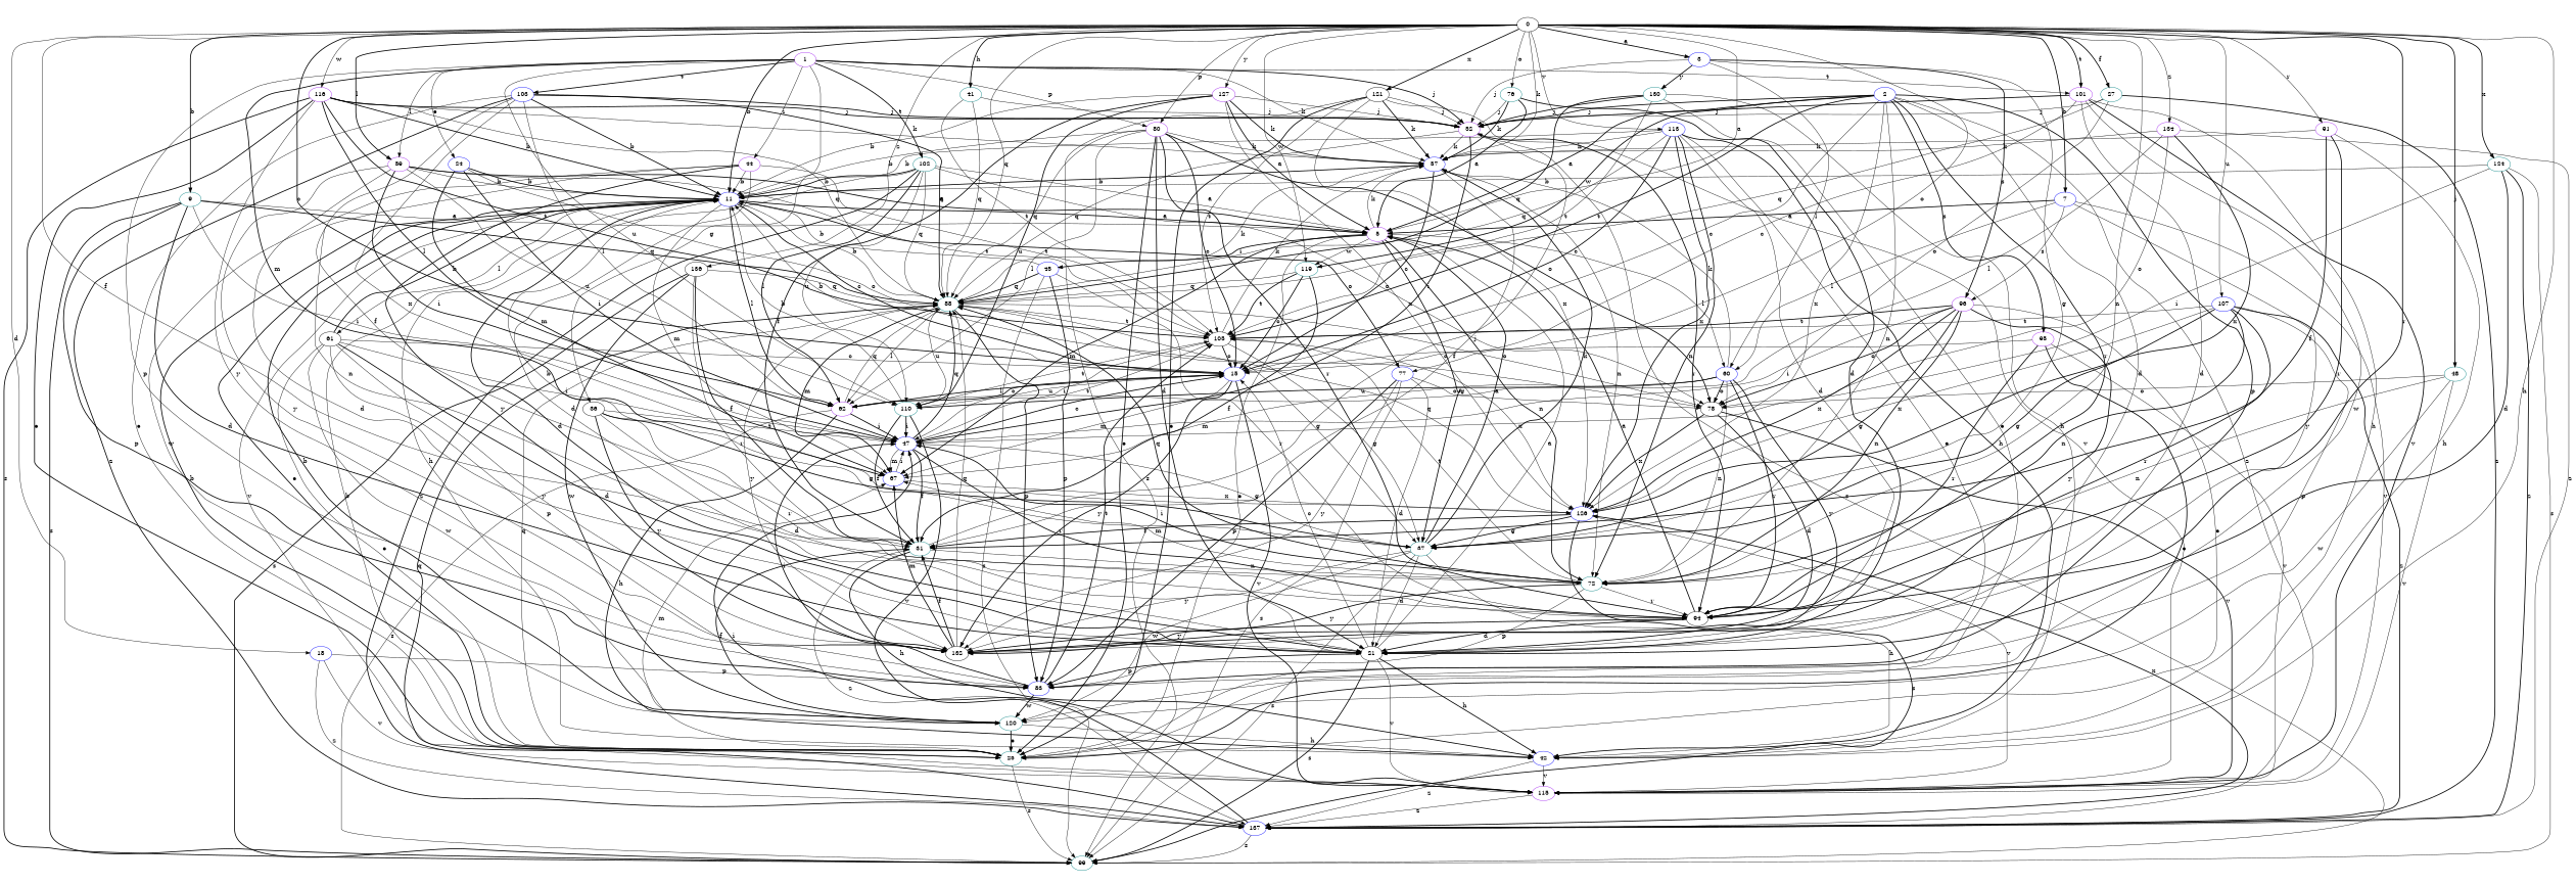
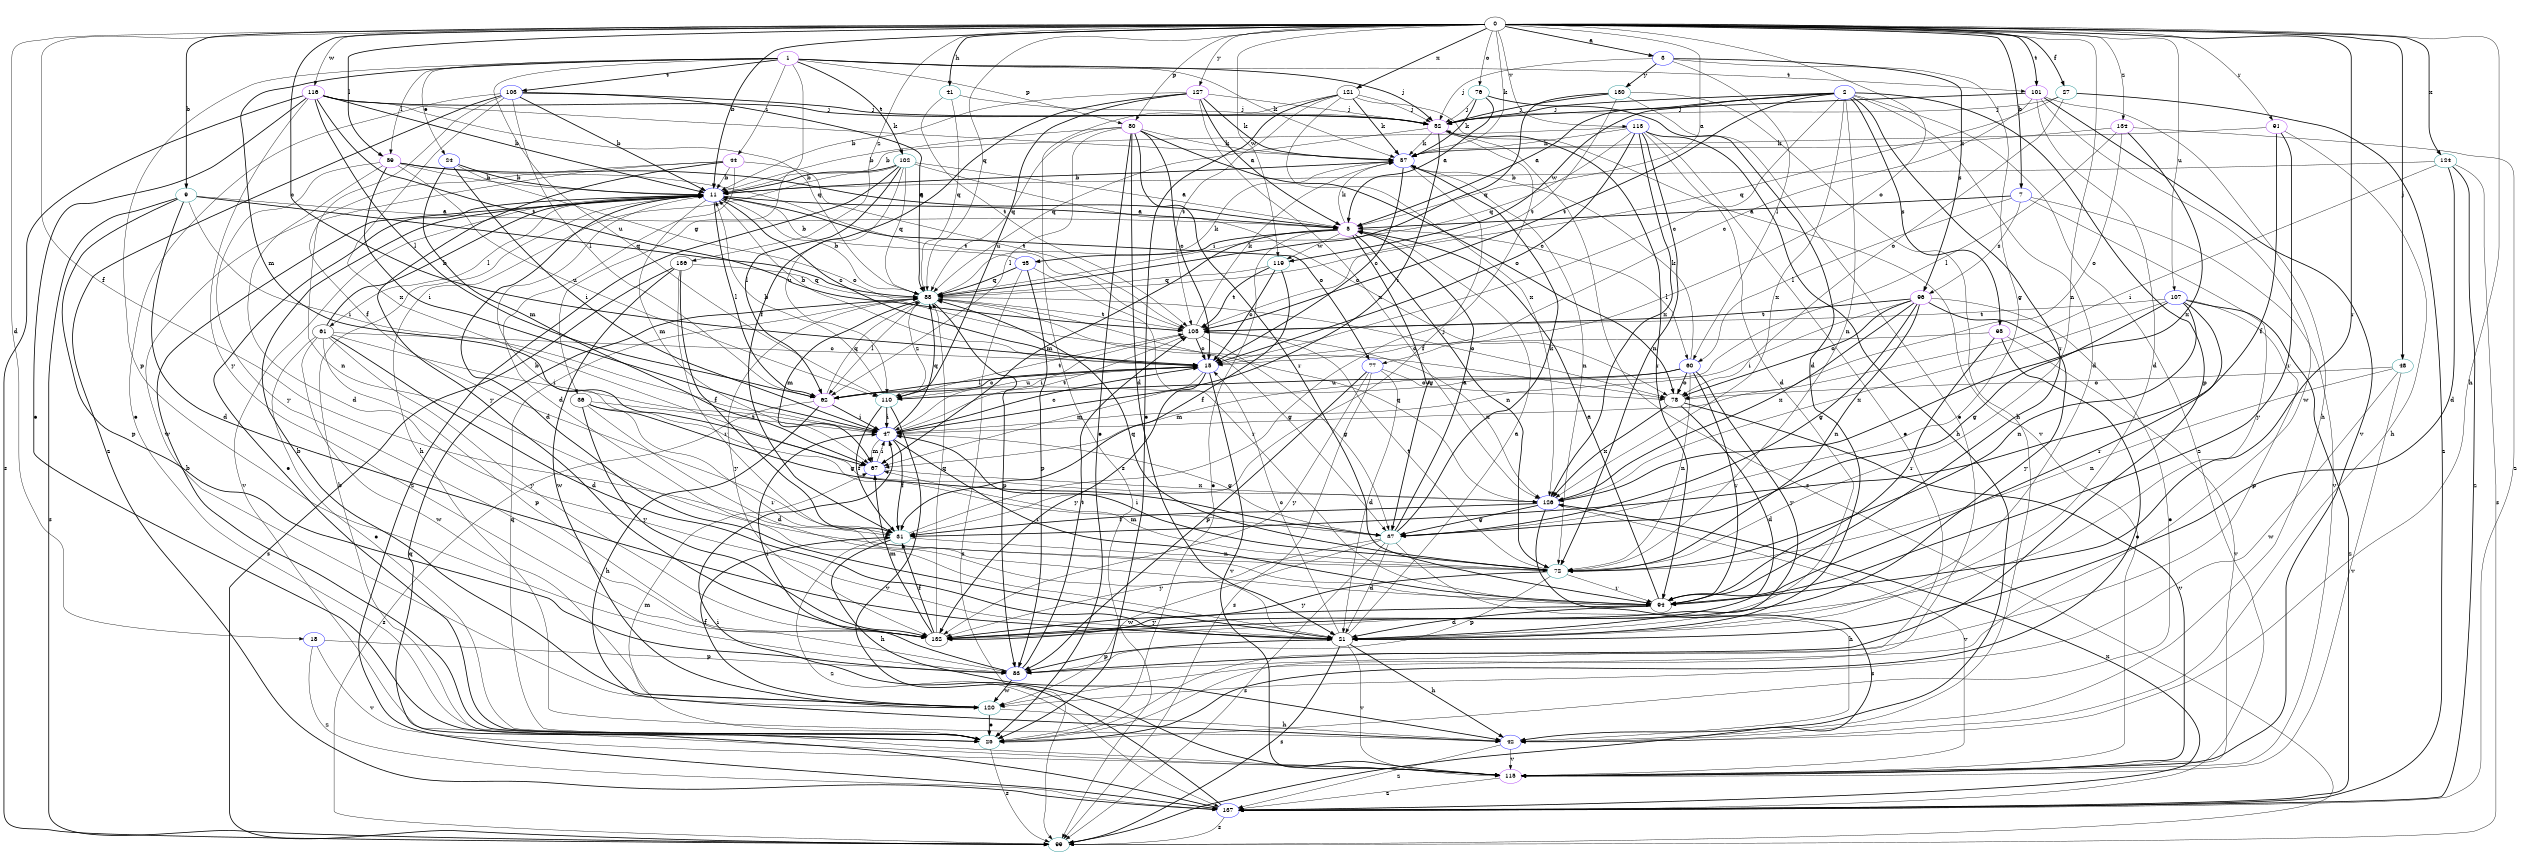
  strict digraph {
    node [color=blue]
    edge [style=solid]
    0 [color=black]
    3
    5 [color=purple]
    7
    9 [color=teal]
    11
    15
    18
    27 [color=teal]
    31 [color=teal]
    41 [color=teal]
    42
    48 [color=teal]
    57
    59 [color=purple]
    72 [color=teal]
    76 [color=teal]
    77
    80 [color=purple]
    88 [color=teal]
    91 [color=purple]
    94 [color=black]
    101 [color=purple]
    107
    113
    116 [color=purple]
    119 [color=teal]
    121 [color=black]
    124 [color=teal]
    127 [color=purple]
    134 [color=purple]
    136 [color=black]
    52 [color=purple]
    37 [color=teal]
    60
    96 [color=purple]
    130 [color=teal]
    67
    25 [color=teal]
    45
    115 [color=purple]
    132 [color=black]
    83
    21 [color=black]
    47
    99 [color=teal]
    61 [color=black]
    62 [color=purple]
    110 [color=teal]
    137
    78 [color=black]
    105 [color=black]
    120 [color=teal]
    126
    1 [color=purple]
    24
    36 [color=black]
    44 [color=purple]
    102 [color=teal]
    103
    2
    95 [color=purple]
    0 -> 3 [label=a style=bold]
    0 -> 5 [label=a]
    0 -> 7 [label=b style=bold]
    0 -> 9 [label=b style=bold]
    0 -> 11 [label=b style=bold]
    0 -> 15 [label=c style=bold]
    0 -> 18 [label=d]
    0 -> 27 [label=f style=bold]
    0 -> 31 [label=f]
    0 -> 41 [label=h style=bold]
    0 -> 42 [label=h]
    0 -> 48 [label=j style=bold]
    0 -> 57 [label=k]
    0 -> 59 [label=l style=bold]
    0 -> 72 [label=n]
    0 -> 76 [label=o]
    0 -> 77 [label=o]
    0 -> 80 [label=p]
    0 -> 88 [label=q]
    0 -> 91 [label=r]
    0 -> 94 [label=r style=bold]
    0 -> 101 [label=t style=bold]
    0 -> 107 [label=u]
    0 -> 113 [label=v]
    0 -> 116 [label=w]
    0 -> 119 [label=w]
    0 -> 121 [label=x style=bold]
    0 -> 124 [label=x style=bold]
    0 -> 127 [label=y]
    0 -> 134 [label=z]
    0 -> 136 [label=z]
    3 -> 52 [label=j]
    3 -> 37 [label=g]
    3 -> 60 [label=l]
    3 -> 96 [label=s style=bold]
    3 -> 130 [label=y style=bold]
    5 -> 57 [label=k]
    5 -> 72 [label=n style=bold]
    5 -> 119 [label=w]
    5 -> 37 [label=g style=bold]
    5 -> 60 [label=l]
    5 -> 67 [label=m style=bold]
    5 -> 25 [label=e]
    5 -> 45 [label=i style=bold]
    7 -> 5 [label=a style=bold]
    7 -> 60 [label=l]
    7 -> 96 [label=s]
    7 -> 115 [label=v]
    7 -> 132 [label=y]
    9 -> 5 [label=a]
    9 -> 88 [label=q style=bold]
    9 -> 83 [label=p style=bold]
    9 -> 21 [label=d style=bold]
    9 -> 47 [label=i]
    9 -> 99 [label=s style=bold]
    11 -> 5 [label=a style=bold]
    11 -> 15 [label=c style=bold]
    11 -> 77 [label=o style=bold]
    11 -> 67 [label=m]
    11 -> 25 [label=e style=bold]
    11 -> 115 [label=v]
    11 -> 21 [label=d style=bold]
    11 -> 61 [label=l]
    11 -> 62 [label=l style=bold]
    15 -> 11 [label=b]
    15 -> 67 [label=m]
    15 -> 115 [label=v style=bold]
    15 -> 132 [label=y style=bold]
    15 -> 62 [label=l style=bold]
    15 -> 110 [label=u]
    18 -> 115 [label=v]
    18 -> 83 [label=p]
    18 -> 137 [label=z]
    27 -> 88 [label=q]
    27 -> 52 [label=j]
    27 -> 137 [label=z style=bold]
    27 -> 78 [label=o]
    31 -> 42 [label=h style=bold]
    31 -> 72 [label=n]
    31 -> 52 [label=j]
    31 -> 137 [label=z]
    41 -> 88 [label=q]
    41 -> 52 [label=j]
    41 -> 105 [label=t]
    42 -> 115 [label=v]
    42 -> 137 [label=z]
    48 -> 72 [label=n]
    48 -> 115 [label=v]
    48 -> 78 [label=o]
    48 -> 120 [label=w]
    57 -> 11 [label=b style=bold]
    57 -> 15 [label=c style=bold]
    57 -> 31 [label=f]
    57 -> 72 [label=n]
    59 -> 5 [label=a style=bold]
    59 -> 11 [label=b]
    59 -> 132 [label=y]
    59 -> 21 [label=d]
    59 -> 47 [label=i style=bold]
    59 -> 110 [label=u]
    59 -> 105 [label=t]
    72 -> 88 [label=q style=bold]
    72 -> 94 [label=r]
    72 -> 67 [label=m]
    72 -> 132 [label=y style=bold]
    72 -> 83 [label=p]
    72 -> 47 [label=i style=bold]
    72 -> 105 [label=t]
    76 -> 5 [label=a style=bold]
    76 -> 57 [label=k style=bold]
    76 -> 52 [label=j]
    76 -> 21 [label=d style=bold]
    77 -> 132 [label=y]
    77 -> 83 [label=p style=bold]
    77 -> 21 [label=d]
    77 -> 99 [label=s]
    77 -> 78 [label=o]
    80 -> 11 [label=b]
    80 -> 15 [label=c style=bold]
    80 -> 57 [label=k]
    80 -> 88 [label=q]
    80 -> 94 [label=r style=bold]
    80 -> 25 [label=e style=bold]
    80 -> 21 [label=d style=bold]
    80 -> 62 [label=l]
    80 -> 78 [label=o style=bold]
    88 -> 11 [label=b]
    88 -> 57 [label=k]
    88 -> 37 [label=g]
    88 -> 67 [label=m style=bold]
    88 -> 132 [label=y]
    88 -> 83 [label=p style=bold]
    88 -> 62 [label=l]
-   88 -> 110 [label=u]
+   88 -> 110 [label=z]
    88 -> 78 [label=o]
    88 -> 105 [label=t]
    91 -> 31 [label=f style=bold]
    91 -> 42 [label=h]
    91 -> 57 [label=k]
    91 -> 94 [label=r style=bold]
    94 -> 5 [label=a style=bold]
    94 -> 132 [label=y style=bold]
    94 -> 21 [label=d style=bold]
    101 -> 15 [label=c]
    101 -> 42 [label=h]
    101 -> 52 [label=j style=bold]
    101 -> 115 [label=v style=bold]
    101 -> 21 [label=d]
    101 -> 120 [label=w]
    107 -> 72 [label=n style=bold]
    107 -> 94 [label=r style=bold]
    107 -> 37 [label=g style=bold]
    107 -> 83 [label=p]
    107 -> 137 [label=z style=bold]
    107 -> 105 [label=t]
    107 -> 126 [label=x]
    113 -> 11 [label=b]
    113 -> 15 [label=c style=bold]
    113 -> 42 [label=h style=bold]
    113 -> 57 [label=k]
    113 -> 72 [label=n style=bold]
    113 -> 88 [label=q]
    113 -> 25 [label=e]
    113 -> 21 [label=d]
    113 -> 126 [label=x style=bold]
    116 -> 11 [label=b style=bold]
    116 -> 57 [label=k]
    116 -> 88 [label=q]
    116 -> 52 [label=j style=bold]
    116 -> 25 [label=e style=bold]
    116 -> 132 [label=y]
    116 -> 99 [label=s style=bold]
    116 -> 62 [label=l style=bold]
    116 -> 105 [label=t style=bold]
    119 -> 15 [label=c style=bold]
    119 -> 31 [label=f style=bold]
    119 -> 88 [label=q]
    119 -> 105 [label=t style=bold]
    121 -> 57 [label=k style=bold]
    121 -> 52 [label=j]
    121 -> 25 [label=e style=bold]
    121 -> 115 [label=v]
    121 -> 99 [label=s]
    121 -> 105 [label=t]
    121 -> 126 [label=x]
    124 -> 11 [label=b]
    124 -> 21 [label=d style=bold]
    124 -> 47 [label=i]
    124 -> 99 [label=s]
    124 -> 137 [label=z style=bold]
    127 -> 5 [label=a style=bold]
    127 -> 11 [label=b]
    127 -> 31 [label=f style=bold]
    127 -> 57 [label=k style=bold]
    127 -> 52 [label=j]
    127 -> 110 [label=u style=bold]
    127 -> 126 [label=x]
    134 -> 57 [label=k]
    134 -> 62 [label=l]
    134 -> 137 [label=z]
    134 -> 78 [label=o]
    134 -> 126 [label=x style=bold]
    136 -> 31 [label=f style=bold]
    136 -> 88 [label=q]
    136 -> 94 [label=r]
    136 -> 99 [label=s style=bold]
    136 -> 120 [label=w style=bold]
    52 -> 57 [label=k]
    52 -> 88 [label=q]
    52 -> 94 [label=r style=bold]
    52 -> 47 [label=i style=bold]
    52 -> 99 [label=s]
    37 -> 5 [label=a style=bold]
    37 -> 11 [label=b]
    37 -> 42 [label=h]
    37 -> 57 [label=k style=bold]
    37 -> 132 [label=y]
    37 -> 21 [label=d]
    37 -> 99 [label=s]
    37 -> 120 [label=w]
    60 -> 57 [label=k]
    60 -> 72 [label=n]
    60 -> 94 [label=r style=bold]
    60 -> 67 [label=m]
    60 -> 132 [label=y style=bold]
    60 -> 110 [label=u style=bold]
    60 -> 78 [label=o style=bold]
    96 -> 72 [label=n style=bold]
    96 -> 37 [label=g style=bold]
    96 -> 25 [label=e]
    96 -> 132 [label=y style=bold]
    96 -> 47 [label=i]
    96 -> 78 [label=o style=bold]
    96 -> 105 [label=t style=bold]
    96 -> 126 [label=x style=bold]
    130 -> 42 [label=h]
    130 -> 88 [label=q style=bold]
    130 -> 52 [label=j style=bold]
    130 -> 25 [label=e]
    130 -> 105 [label=t]
    67 -> 47 [label=i]
    67 -> 126 [label=x]
    25 -> 11 [label=b style=bold]
    25 -> 88 [label=q]
    25 -> 67 [label=m]
    25 -> 99 [label=s]
    45 -> 11 [label=b]
    45 -> 88 [label=q style=bold]
    45 -> 94 [label=r]
    45 -> 83 [label=p style=bold]
    45 -> 99 [label=s]
    115 -> 11 [label=b]
    115 -> 137 [label=z]
    132 -> 31 [label=f style=bold]
    132 -> 88 [label=q]
    132 -> 67 [label=m style=bold]
    83 -> 47 [label=i style=bold]
    83 -> 105 [label=t style=bold]
    83 -> 120 [label=w style=bold]
    21 -> 5 [label=a]
    21 -> 15 [label=c]
    21 -> 42 [label=h style=bold]
    21 -> 115 [label=v]
    21 -> 83 [label=p style=bold]
    21 -> 99 [label=s style=bold]
    47 -> 15 [label=c style=bold]
    47 -> 31 [label=f style=bold]
    47 -> 88 [label=q style=bold]
    47 -> 94 [label=r style=bold]
    47 -> 37 [label=g]
    47 -> 67 [label=m]
    47 -> 105 [label=t]
    61 -> 11 [label=b style=bold]
    61 -> 15 [label=c]
    61 -> 25 [label=e]
    61 -> 132 [label=y]
    61 -> 83 [label=p]
    61 -> 21 [label=d style=bold]
    61 -> 47 [label=i]
    61 -> 120 [label=w]
    62 -> 15 [label=c style=bold]
    62 -> 42 [label=h style=bold]
    62 -> 88 [label=q]
    62 -> 47 [label=i style=bold]
    62 -> 99 [label=s]
    110 -> 11 [label=b]
    110 -> 31 [label=f style=bold]
    110 -> 115 [label=v style=bold]
    110 -> 47 [label=i style=bold]
    110 -> 105 [label=t]
    137 -> 88 [label=q style=bold]
    137 -> 47 [label=i style=bold]
    137 -> 99 [label=s]
    137 -> 126 [label=x style=bold]
    78 -> 115 [label=v style=bold]
    78 -> 21 [label=d style=bold]
    78 -> 126 [label=x style=bold]
    105 -> 15 [label=c style=bold]
    105 -> 57 [label=k]
    105 -> 37 [label=g]
    105 -> 47 [label=i]
    105 -> 126 [label=x]
    120 -> 11 [label=b style=bold]
    120 -> 31 [label=f style=bold]
    120 -> 42 [label=h]
    120 -> 25 [label=e style=bold]
    126 -> 31 [label=f style=bold]
    126 -> 88 [label=q]
    126 -> 37 [label=g style=bold]
    126 -> 115 [label=v]
    126 -> 99 [label=s style=bold]
    1 -> 57 [label=k]
    1 -> 59 [label=l]
    1 -> 80 [label=p]
    1 -> 101 [label=t]
    1 -> 52 [label=j style=bold]
    1 -> 67 [label=m style=bold]
    1 -> 83 [label=p]
    1 -> 110 [label=u]
    1 -> 24 [label=e]
    1 -> 36 [label=g]
    1 -> 44 [label=i]
    1 -> 102 [label=t style=bold]
    1 -> 103 [label=t style=bold]
    24 -> 11 [label=b style=bold]
    24 -> 67 [label=m style=bold]
    24 -> 47 [label=i style=bold]
    24 -> 78 [label=o]
    36 -> 94 [label=r]
    36 -> 37 [label=g style=bold]
    36 -> 132 [label=y style=bold]
    36 -> 21 [label=d]
    36 -> 47 [label=t]
    44 -> 11 [label=b]
    44 -> 72 [label=n]
    44 -> 132 [label=y style=bold]
    44 -> 21 [label=d]
    44 -> 105 [label=t]
    44 -> 120 [label=w]
    102 -> 5 [label=a]
    102 -> 11 [label=b style=bold]
    102 -> 42 [label=h]
    102 -> 88 [label=q]
    102 -> 62 [label=l style=bold]
    102 -> 110 [label=u]
    102 -> 137 [label=z style=bold]
    102 -> 78 [label=o]
    103 -> 11 [label=b style=bold]
    103 -> 31 [label=f]
    103 -> 88 [label=q style=bold]
    103 -> 52 [label=j style=bold]
    103 -> 25 [label=e]
    103 -> 62 [label=l]
    103 -> 137 [label=z style=bold]
    103 -> 126 [label=x]
    2 -> 5 [label=a style=bold]
    2 -> 15 [label=c]
    2 -> 72 [label=n]
    2 -> 94 [label=r style=bold]
    2 -> 119 [label=w style=bold]
    2 -> 52 [label=j style=bold]
    2 -> 83 [label=p style=bold]
    2 -> 21 [label=d]
    2 -> 137 [label=z]
    2 -> 105 [label=t style=bold]
    2 -> 126 [label=x]
    2 -> 95 [label=s style=bold]
    95 -> 15 [label=c]
    95 -> 94 [label=r style=bold]
    95 -> 25 [label=e style=bold]
    95 -> 115 [label=v]
  }
